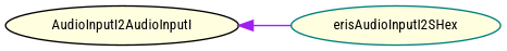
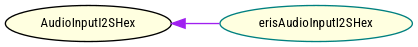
  digraph {
    rankdir=LR
    fontname="Roboto Condensed"
    node [fillcolor=lightyellow fontname="Roboto Condensed" fontsize=10 shape=ellipse style=filled]
-   n1 [color=black height=0.2 label=AudioInputI2AudioInputI width=0.4]
+   n1 [color=black height=0.2 label=AudioInputI2SHex width=0.4]
    n2 [color=teal height=0.2 label=erisAudioInputI2SHex width=0.4]
    n1 -> n2 [color=purple dir=back fontname="Roboto Condensed" fontsize=10 labelfontname=Helvetica labelfontsize=10 style=solid]
  }
